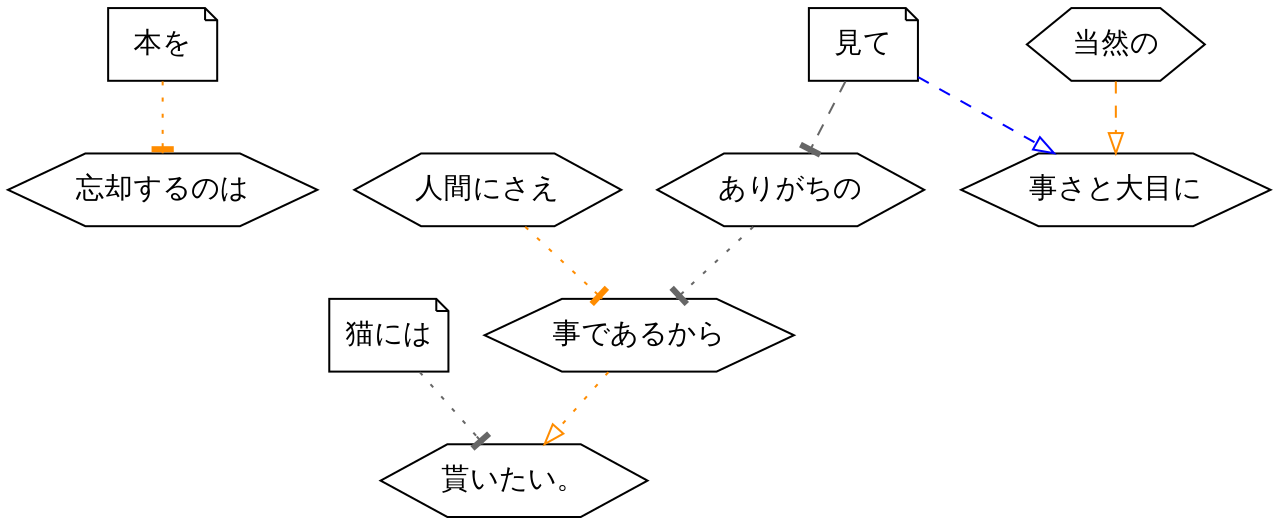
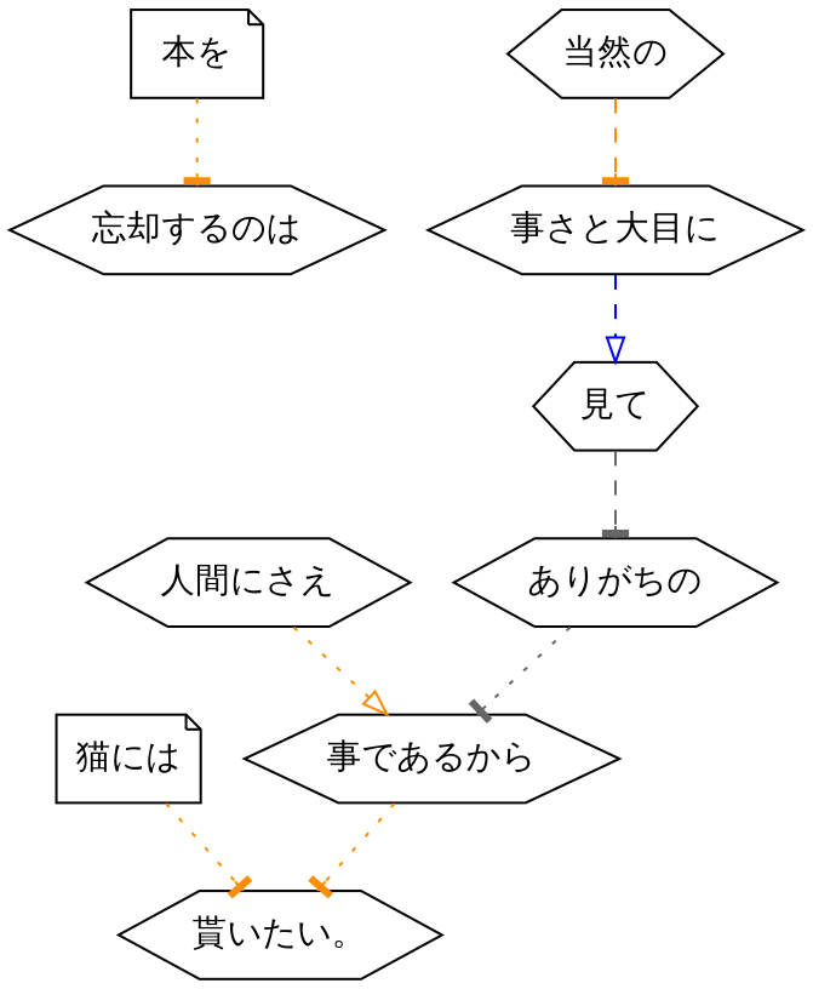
  digraph {
    node [shape=hexagon]
    edge [arrowhead=tee color=darkorange style=dotted]
    n1 [label="本を" shape=note]
    n2 [label="忘却するのは"]
    n3 [label="事であるから"]
    n4 [label="貰いたい。"]
    n5 [label="人間にさえ"]
    n6 [label="ありがちの"]
    n7 [label="猫には" shape=note]
    n8 [label="当然の"]
    n9 [label="事さと大目に"]
-   n10 [label="見て" shape=note]
+   n10 [label="見て"]
    n1 -> n2
-   n3 -> n4 [arrowhead=onormal]
-   n5 -> n3
+   n3 -> n4
+   n5 -> n3 [arrowhead=onormal]
    n6 -> n3 [color=gray40]
-   n7 -> n4 [color=gray40]
-   n8 -> n9 [arrowhead=onormal style=dashed]
-   n10 -> n9 [arrowhead=onormal color=blue style=dashed]
+   n7 -> n4
+   n8 -> n9 [style=dashed]
+   n9 -> n10 [arrowhead=onormal color=blue style=dashed]
    n10 -> n6 [color=gray40 style=dashed]
  }
